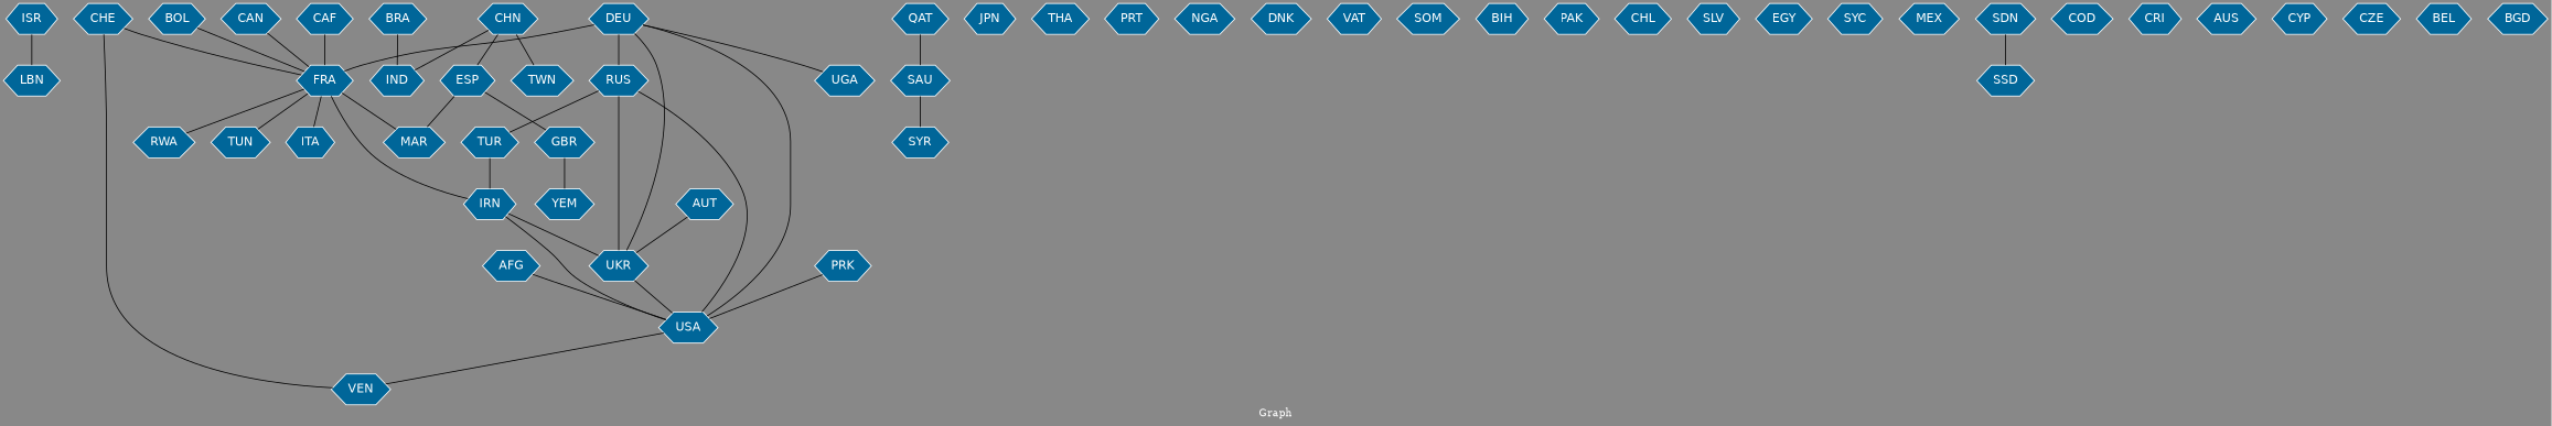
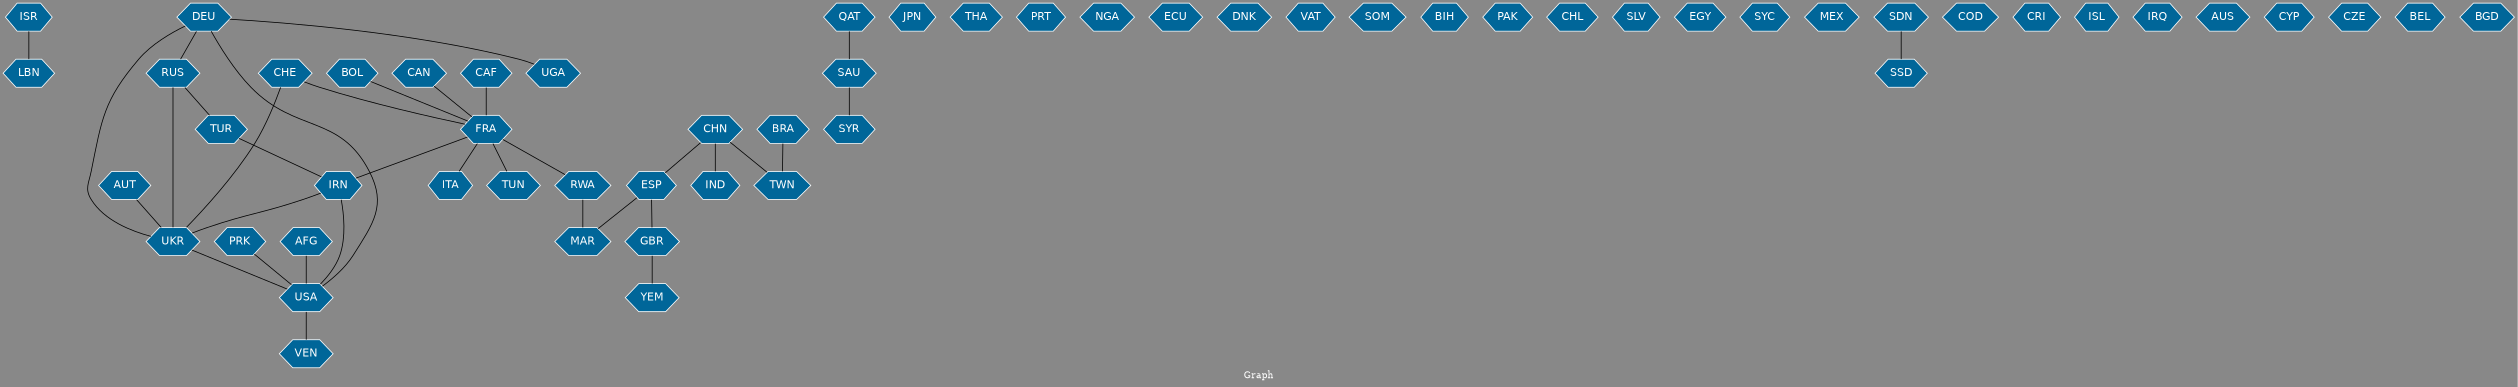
  graph {
    bgcolor="#888888"
    fontcolor=white
    fontsize=12
    label="Graph"
    node [color=white fillcolor="#006699" fontcolor=white fontname=Helvetica shape=hexagon style=filled]
    edge [arrowhead=open color=black fontcolor=white fontname=Courier fontsize=12 weight=1]
    n1 [label=ISR]
    n2 [label=LBN]
    n3 [label=CHE]
    n4 [label=UKR]
    n5 [label=FRA]
    n6 [label=USA]
    n7 [label=SYR]
    n8 [label=MAR]
    n9 [label=ITA]
    n10 [label=IRN]
    n11 [label=RWA]
    n12 [label=TUN]
    n13 [label=RUS]
    n14 [label=TUR]
    n15 [label=VEN]
    n16 [label=JPN]
    n17 [label=UGA]
    n18 [label=CHN]
    n19 [label=ESP]
    n20 [label=IND]
    n21 [label=TWN]
    n22 [label=GBR]
    n23 [label=YEM]
    n24 [label=BRA]
    n25 [label=CAF]
    n26 [label=PRK]
    n27 [label=THA]
    n28 [label=SAU]
    n29 [label=QAT]
    n30 [label=AFG]
    n31 [label=PRT]
    n32 [label=NGA]
+   n33 [label=ECU]
    n34 [label=DEU]
    n35 [label=BOL]
    n36 [label=DNK]
    n37 [label=VAT]
    n38 [label=SOM]
    n39 [label=BIH]
    n40 [label=AUT]
    n41 [label=PAK]
    n42 [label=CAN]
    n43 [label=CHL]
    n44 [label=SLV]
    n45 [label=EGY]
    n46 [label=SYC]
    n47 [label=MEX]
    n48 [label=SSD]
    n49 [label=SDN]
    n50 [label=COD]
    n51 [label=CRI]
+   n52 [label=ISL]
+   n53 [label=IRQ]
    n54 [label=AUS]
    n55 [label=CYP]
    n56 [label=CZE]
    n57 [label=BEL]
    n58 [label=BGD]
    n1 -- n2
-   n3 -- n15
+   n3 -- n4
    n3 -- n5
    n4 -- n6 [weight=3]
-   n5 -- n8
+   n11 -- n8
    n5 -- n9 [weight=3]
    n5 -- n10 [weight=2]
    n5 -- n11
    n5 -- n12 [weight=2]
    n6 -- n15
    n10 -- n4
    n10 -- n6
    n13 -- n4 [weight=26]
-   n13 -- n6 [weight=6]
    n13 -- n14 [weight=3]
    n14 -- n10
    n18 -- n19
    n18 -- n20
    n18 -- n21 [weight=2]
    n19 -- n8
    n19 -- n22
    n22 -- n23
-   n24 -- n20
+   n24 -- n21
    n25 -- n5 [weight=8]
    n26 -- n6
    n28 -- n7 [weight=2]
    n29 -- n28 [weight=2]
    n30 -- n6 [weight=3]
    n34 -- n4
-   n34 -- n5 [weight=3]
    n34 -- n6
    n34 -- n13 [weight=2]
    n34 -- n17 [weight=2]
    n35 -- n5
    n40 -- n4 [weight=2]
    n42 -- n5
    n49 -- n48
  }
